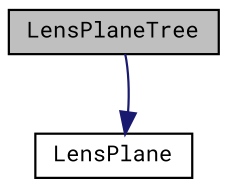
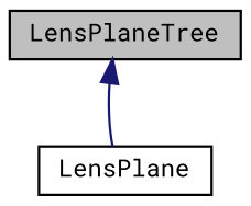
  digraph {
    fontname="Roboto Mono"
    node [color=black fontname="Roboto Mono" fontsize=10 shape=record style=filled]
    n1 [fillcolor=grey75 fontcolor=black height=0.2 label=LensPlaneTree width=0.4]
    n2 [fillcolor=white height=0.2 label=LensPlane width=0.4]
-   n2 -> n1 [color=midnightblue dir=back fontname="Roboto Mono" fontsize=10 labelfontname=Helvetica labelfontsize=10 style=solid]
+   n1 -> n2 [color=midnightblue dir=back fontname="Roboto Mono" fontsize=10 labelfontname=Helvetica labelfontsize=10 style=solid]
  }
